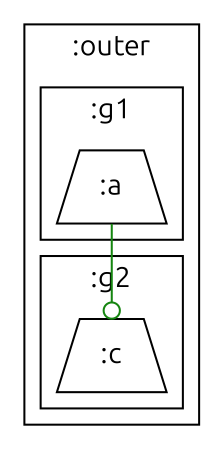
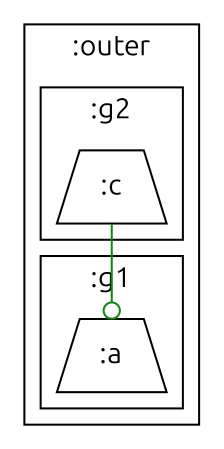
  digraph {
    compound=true
    fontname=Ubuntu
    node [shape=trapezium fontname=Ubuntu]
    n1 [label=":c"]
    n2 [label=":a"]
    subgraph cluster_1 {
      label=":outer"
      shape=rectangle
      subgraph cluster_2 {
        label=":g2"
        shape=rectangle
        n1
      }
      subgraph cluster_3 {
        label=":g1"
        shape=rectangle
        n2
      }
    }
-   n2 -> n1 [color="#158510" arrowhead=odot fontname=Ubuntu]
+   n1 -> n2 [color="#158510" arrowhead=odot fontname=Ubuntu]
  }
